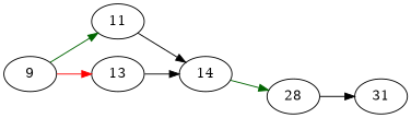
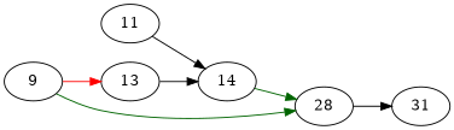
  strict digraph {
    rankdir=LR
    n1 [entry=true label=9]
    11
    13
    14
    28
    31
-   n1 -> 11 [color=darkgreen cond=true]
+   n1 -> 28 [color=darkgreen cond=true]
    n1 -> 13 [color=red cond=false]
    11 -> 14
    13 -> 14
    14 -> 28 [color=darkgreen cond=true]
    28 -> 31
  }
